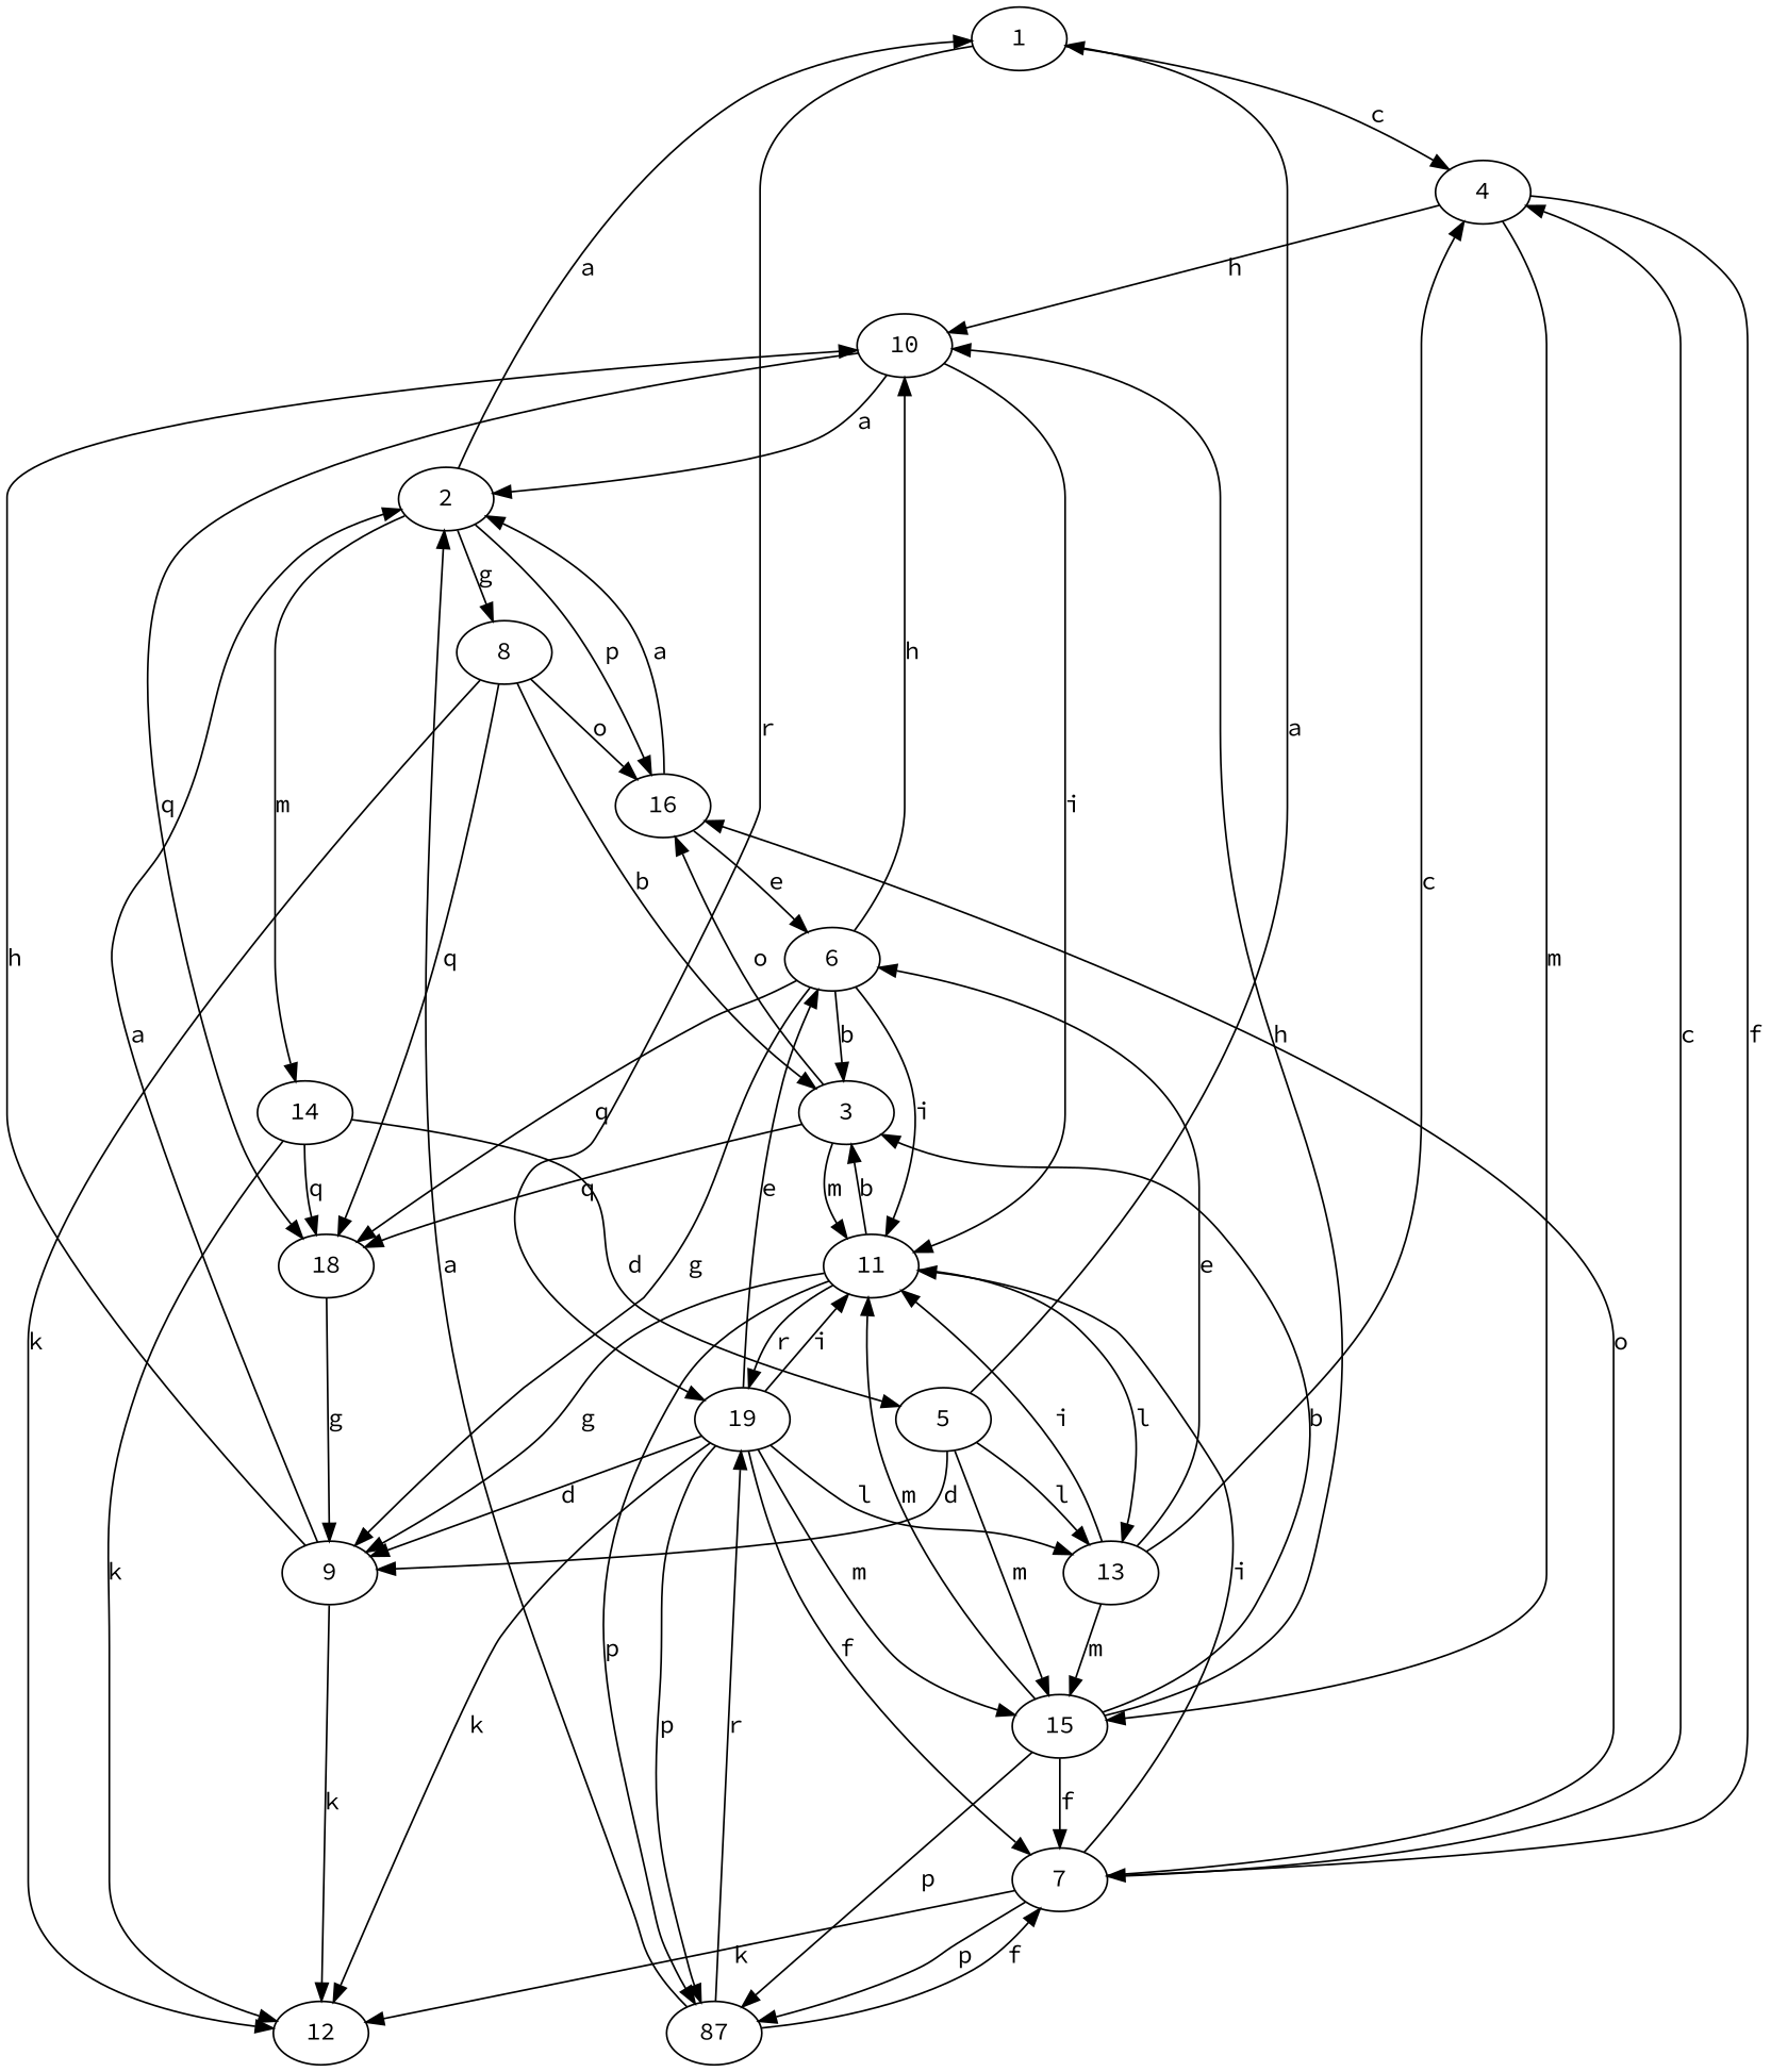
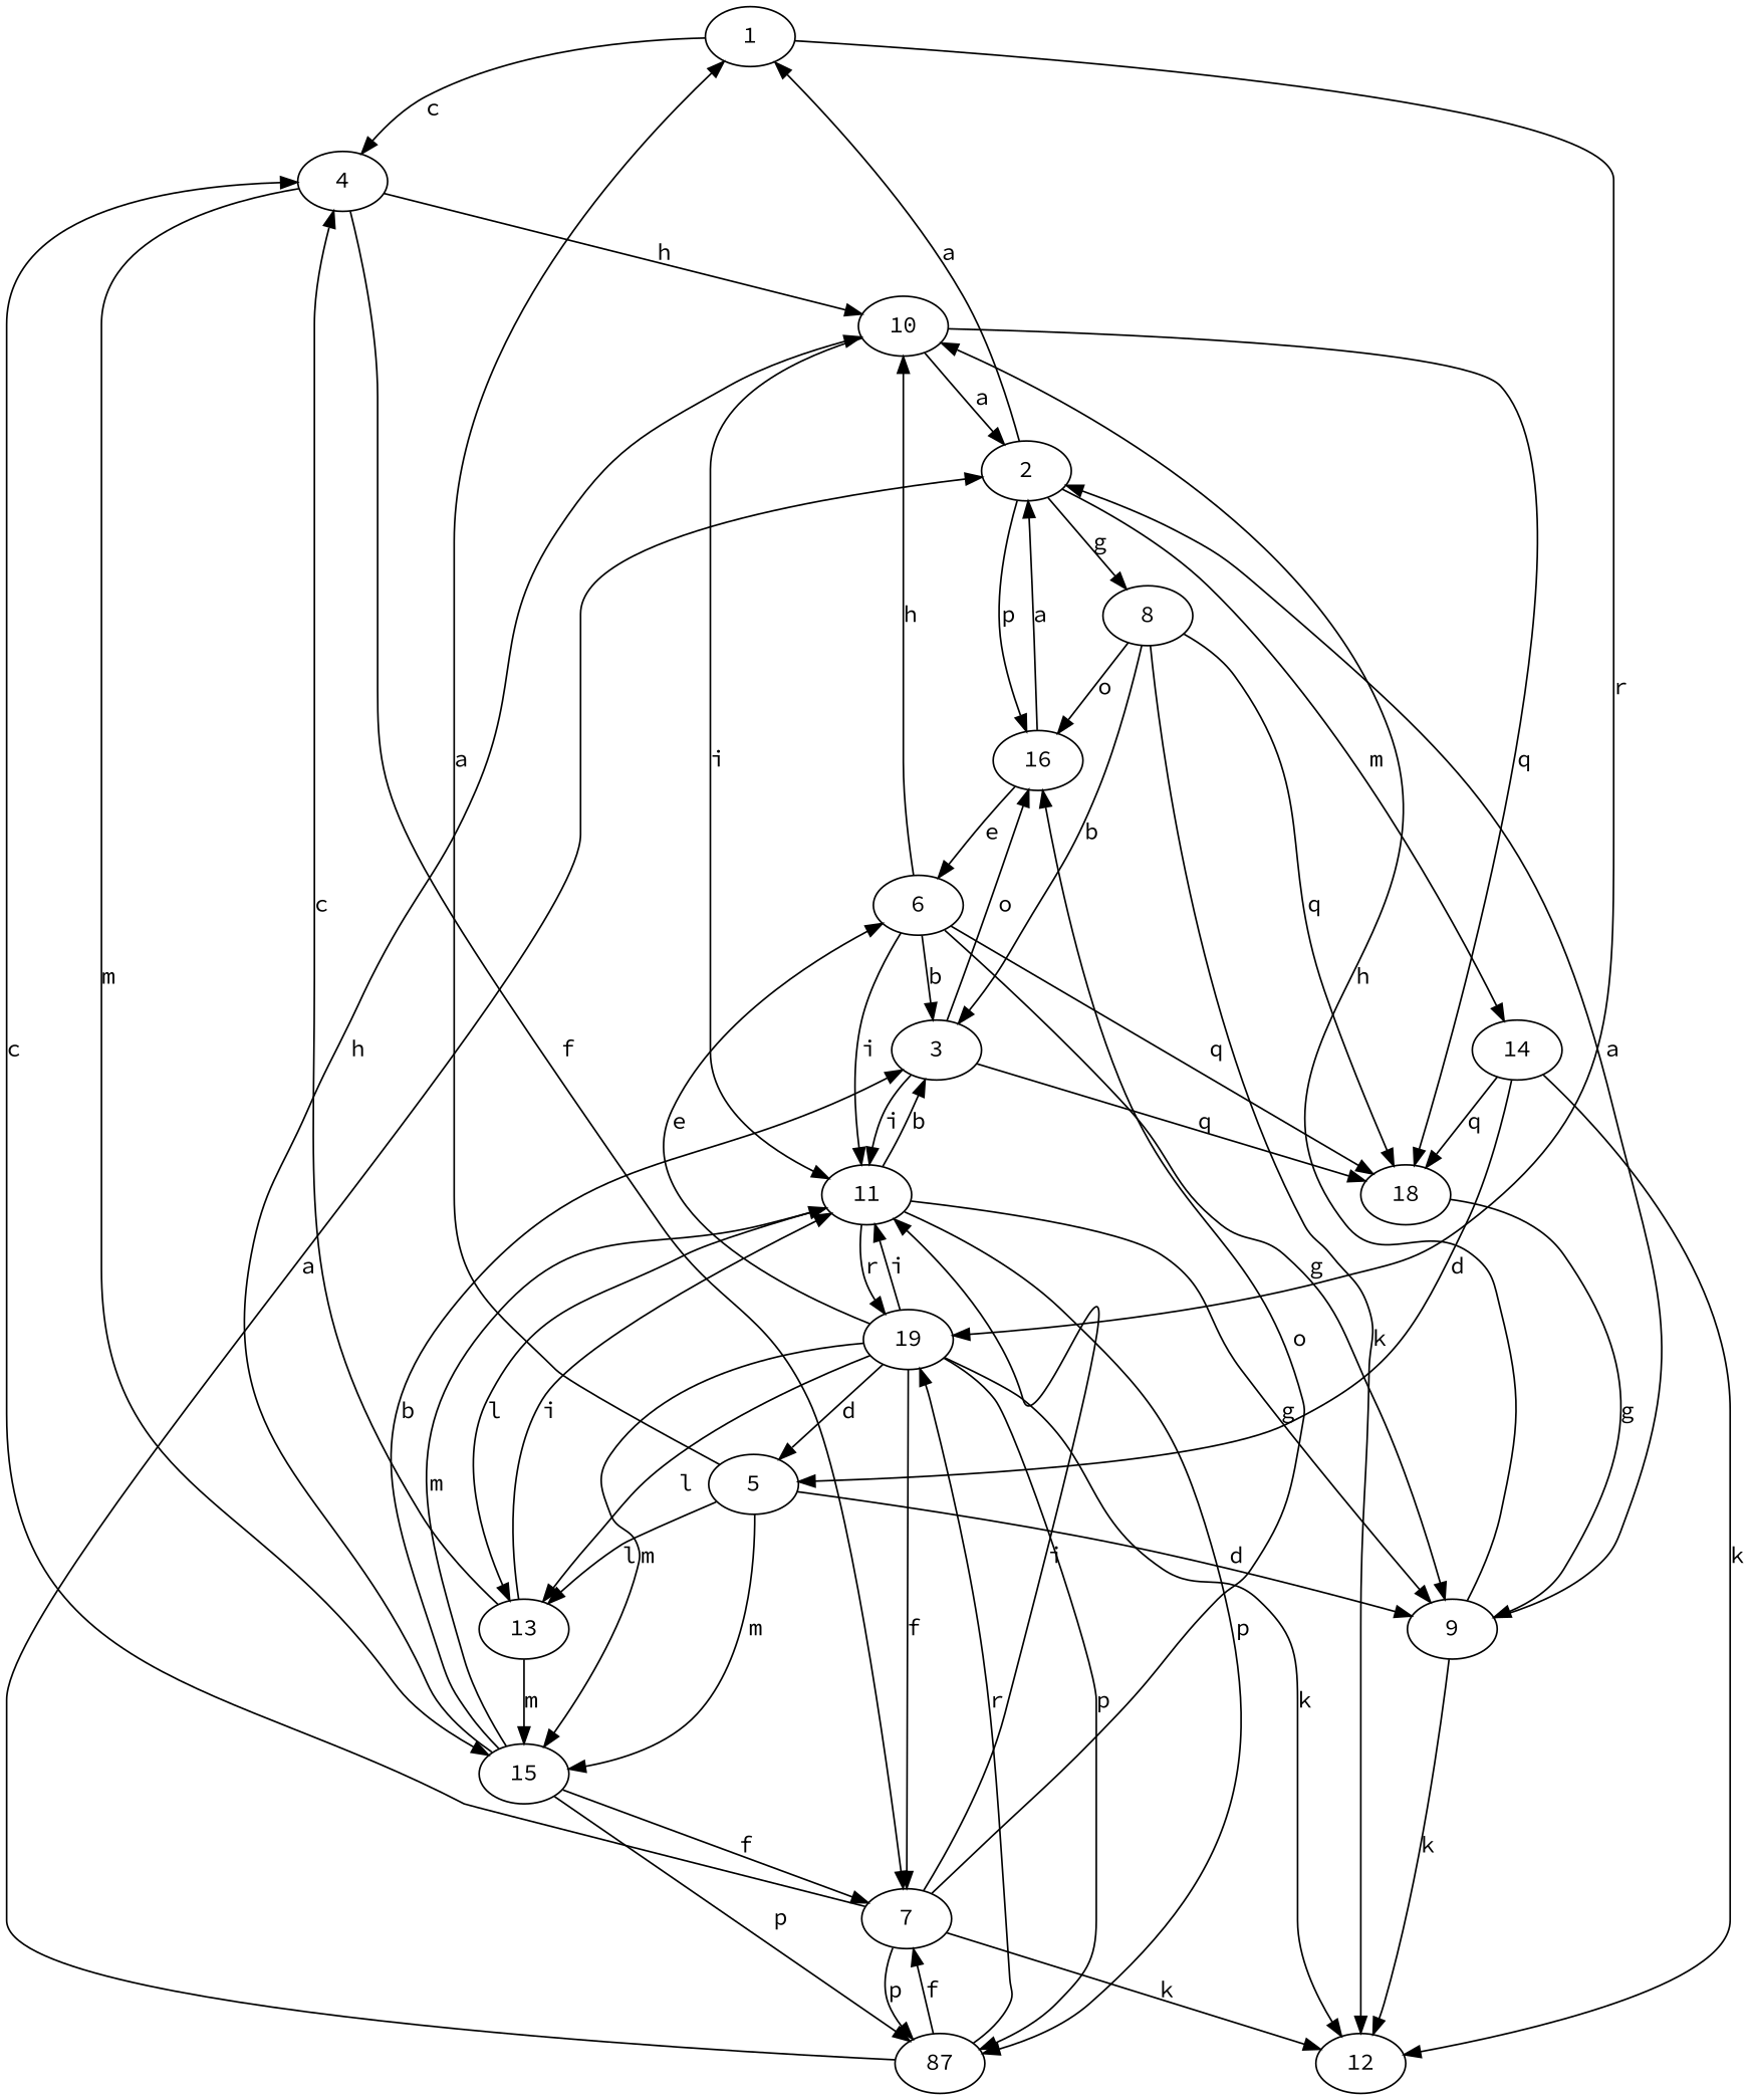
  strict digraph {
    fontname="Source Code Pro"
    node [fontname="Source Code Pro"]
    edge [fontname="Source Code Pro"]
    1
    4
    19
    10
    7
    15
    2
    8
    14
    16
    3
    18
    12
    5
    6
    11
    13
    n18 [label=87]
    9
    1 -> 4 [label=c]
    1 -> 19 [label=r]
    4 -> 10 [label=h]
    4 -> 7 [label=f]
    4 -> 15 [label=m]
    19 -> 7 [label=f]
    19 -> 15 [label=m]
    19 -> 12 [label=k]
-   19 -> 9 [label=d]
+   19 -> 5 [label=d]
    19 -> 6 [label=e]
    19 -> 11 [label=i]
    19 -> 13 [label=l]
    19 -> n18 [label=p]
    10 -> 2 [label=a]
    10 -> 18 [label=q]
    10 -> 11 [label=i]
    7 -> 4 [label=c]
    7 -> 16 [label=o]
    7 -> 12 [label=k]
    7 -> 11 [label=i]
    7 -> n18 [label=p]
    15 -> 10 [label=h]
    15 -> 7 [label=f]
    15 -> 3 [label=b]
    15 -> 11 [label=m]
    15 -> n18 [label=p]
    2 -> 1 [label=a]
    2 -> 8 [label=g]
    2 -> 14 [label=m]
    2 -> 16 [label=p]
    8 -> 16 [label=o]
    8 -> 3 [label=b]
    8 -> 18 [label=q]
    8 -> 12 [label=k]
    14 -> 18 [label=q]
    14 -> 12 [label=k]
    14 -> 5 [label=d]
    16 -> 2 [label=a]
    16 -> 6 [label=e]
    3 -> 16 [label=o]
    3 -> 18 [label=q]
-   3 -> 11 [label=m]
+   3 -> 11 [label=i]
    18 -> 9 [label=g]
    5 -> 1 [label=a]
    5 -> 15 [label=m]
    5 -> 13 [label=l]
    5 -> 9 [label=d]
    6 -> 10 [label=h]
    6 -> 3 [label=b]
    6 -> 18 [label=q]
    6 -> 11 [label=i]
    6 -> 9 [label=g]
    11 -> 19 [label=r]
    11 -> 3 [label=b]
    11 -> 13 [label=l]
    11 -> n18 [label=p]
    11 -> 9 [label=g]
    13 -> 4 [label=c]
    13 -> 15 [label=m]
-   13 -> 6 [label=e]
    13 -> 11 [label=i]
    n18 -> 19 [label=r]
    n18 -> 7 [label=f]
    n18 -> 2 [label=a]
    9 -> 10 [label=h]
    9 -> 2 [label=a]
    9 -> 12 [label=k]
  }
